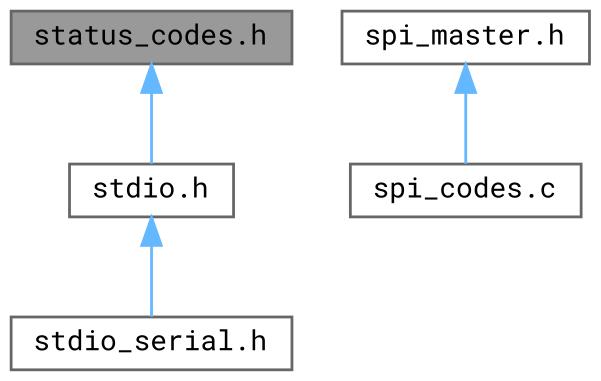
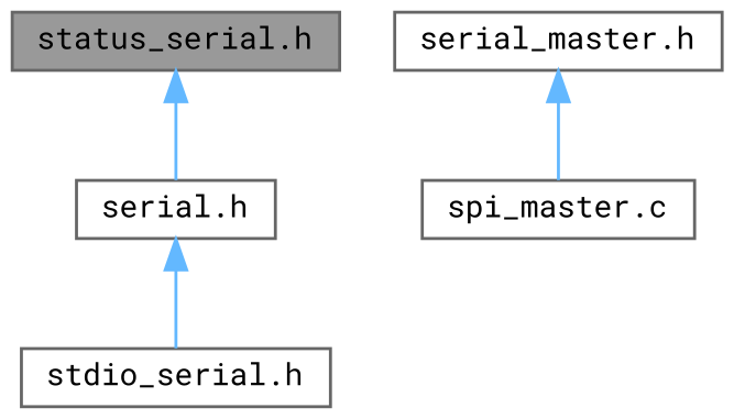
  digraph {
    fontname="Roboto Mono"
    node [color=grey40 fillcolor=white fontname="Roboto Mono" fontsize=10 shape=box style=filled]
    edge [color=steelblue1 dir=back fontname="Roboto Mono" fontsize=10 labelfontname=FreeSans labelfontsize=10 style=solid]
-   n1 [color=gray40 fillcolor=grey60 fontcolor=black height=0.2 label="status_codes.h" width=0.4]
-   n2 [height=0.2 label="stdio.h" width=0.4]
+   n1 [color=gray40 fillcolor=grey60 fontcolor=black height=0.2 label="status_serial.h" width=0.4]
+   n2 [height=0.2 label="serial.h" width=0.4]
    n3 [height=0.2 label="stdio_serial.h" width=0.4]
-   n4 [height=0.2 label="spi_master.h" width=0.4]
-   n5 [height=0.2 label="spi_codes.c" width=0.4]
+   n4 [height=0.2 label="serial_master.h" width=0.4]
+   n5 [height=0.2 label="spi_master.c" width=0.4]
    n1 -> n2
    n2 -> n3
    n4 -> n5
  }
